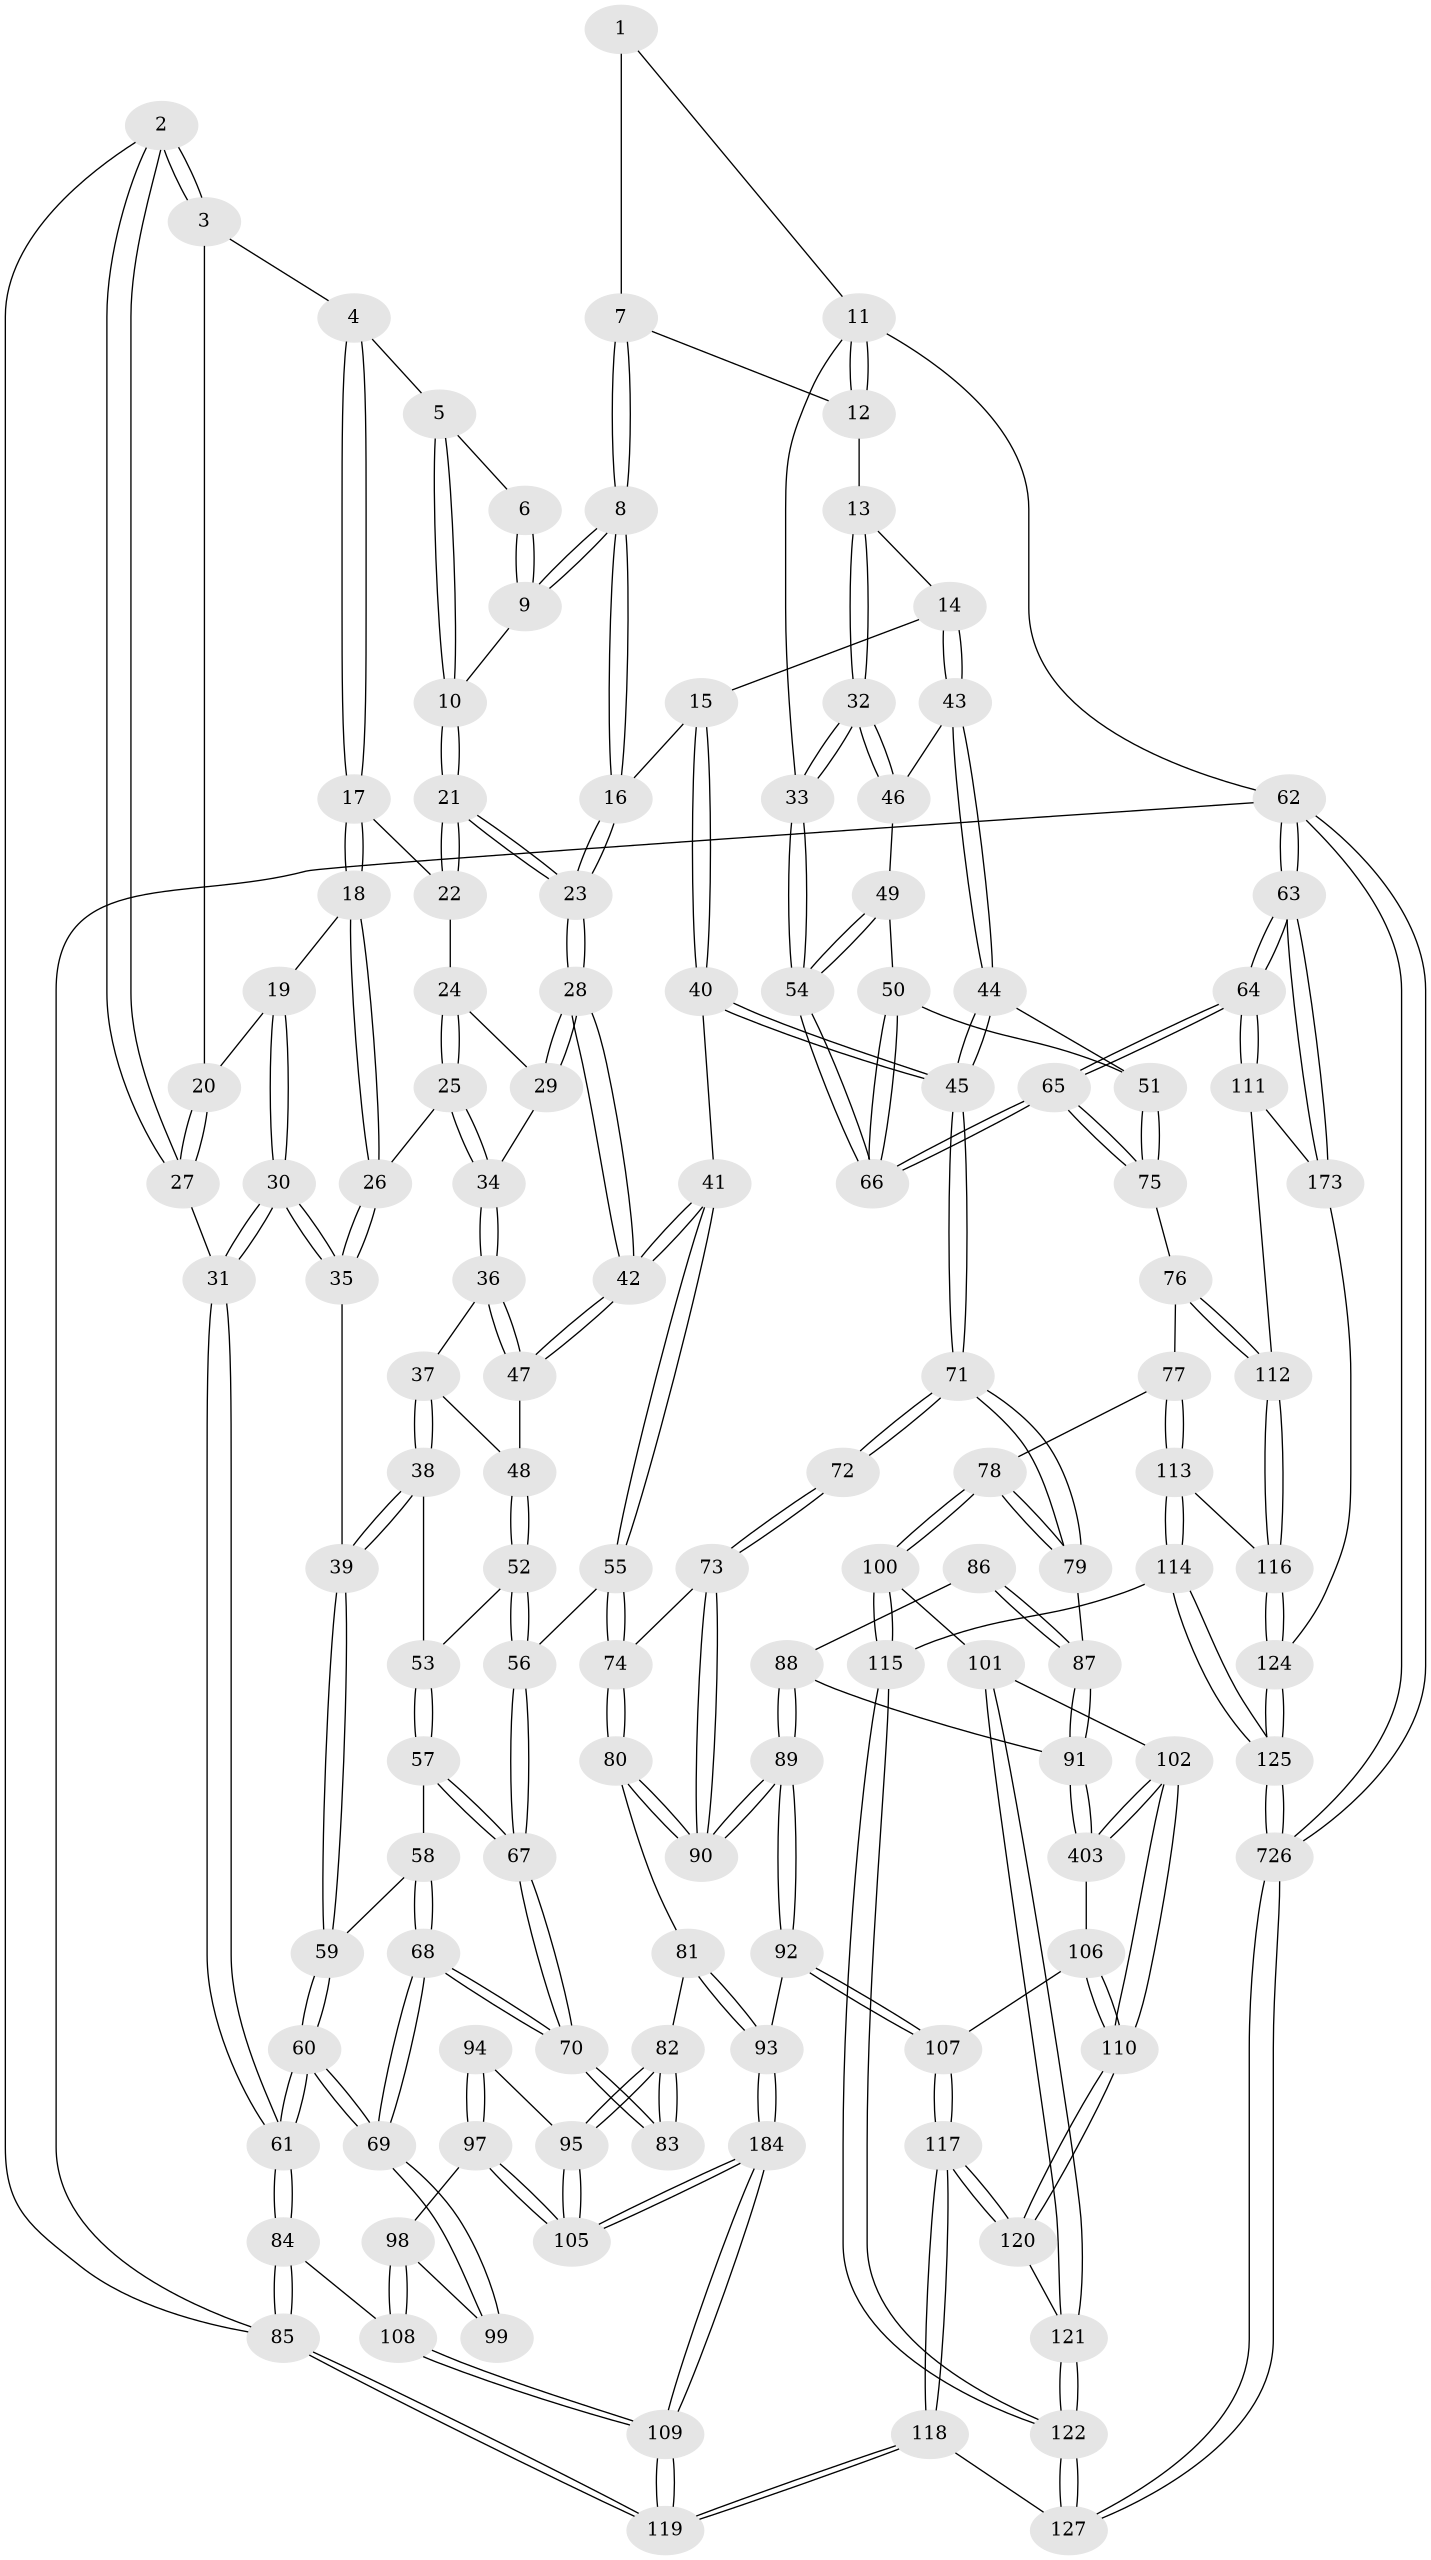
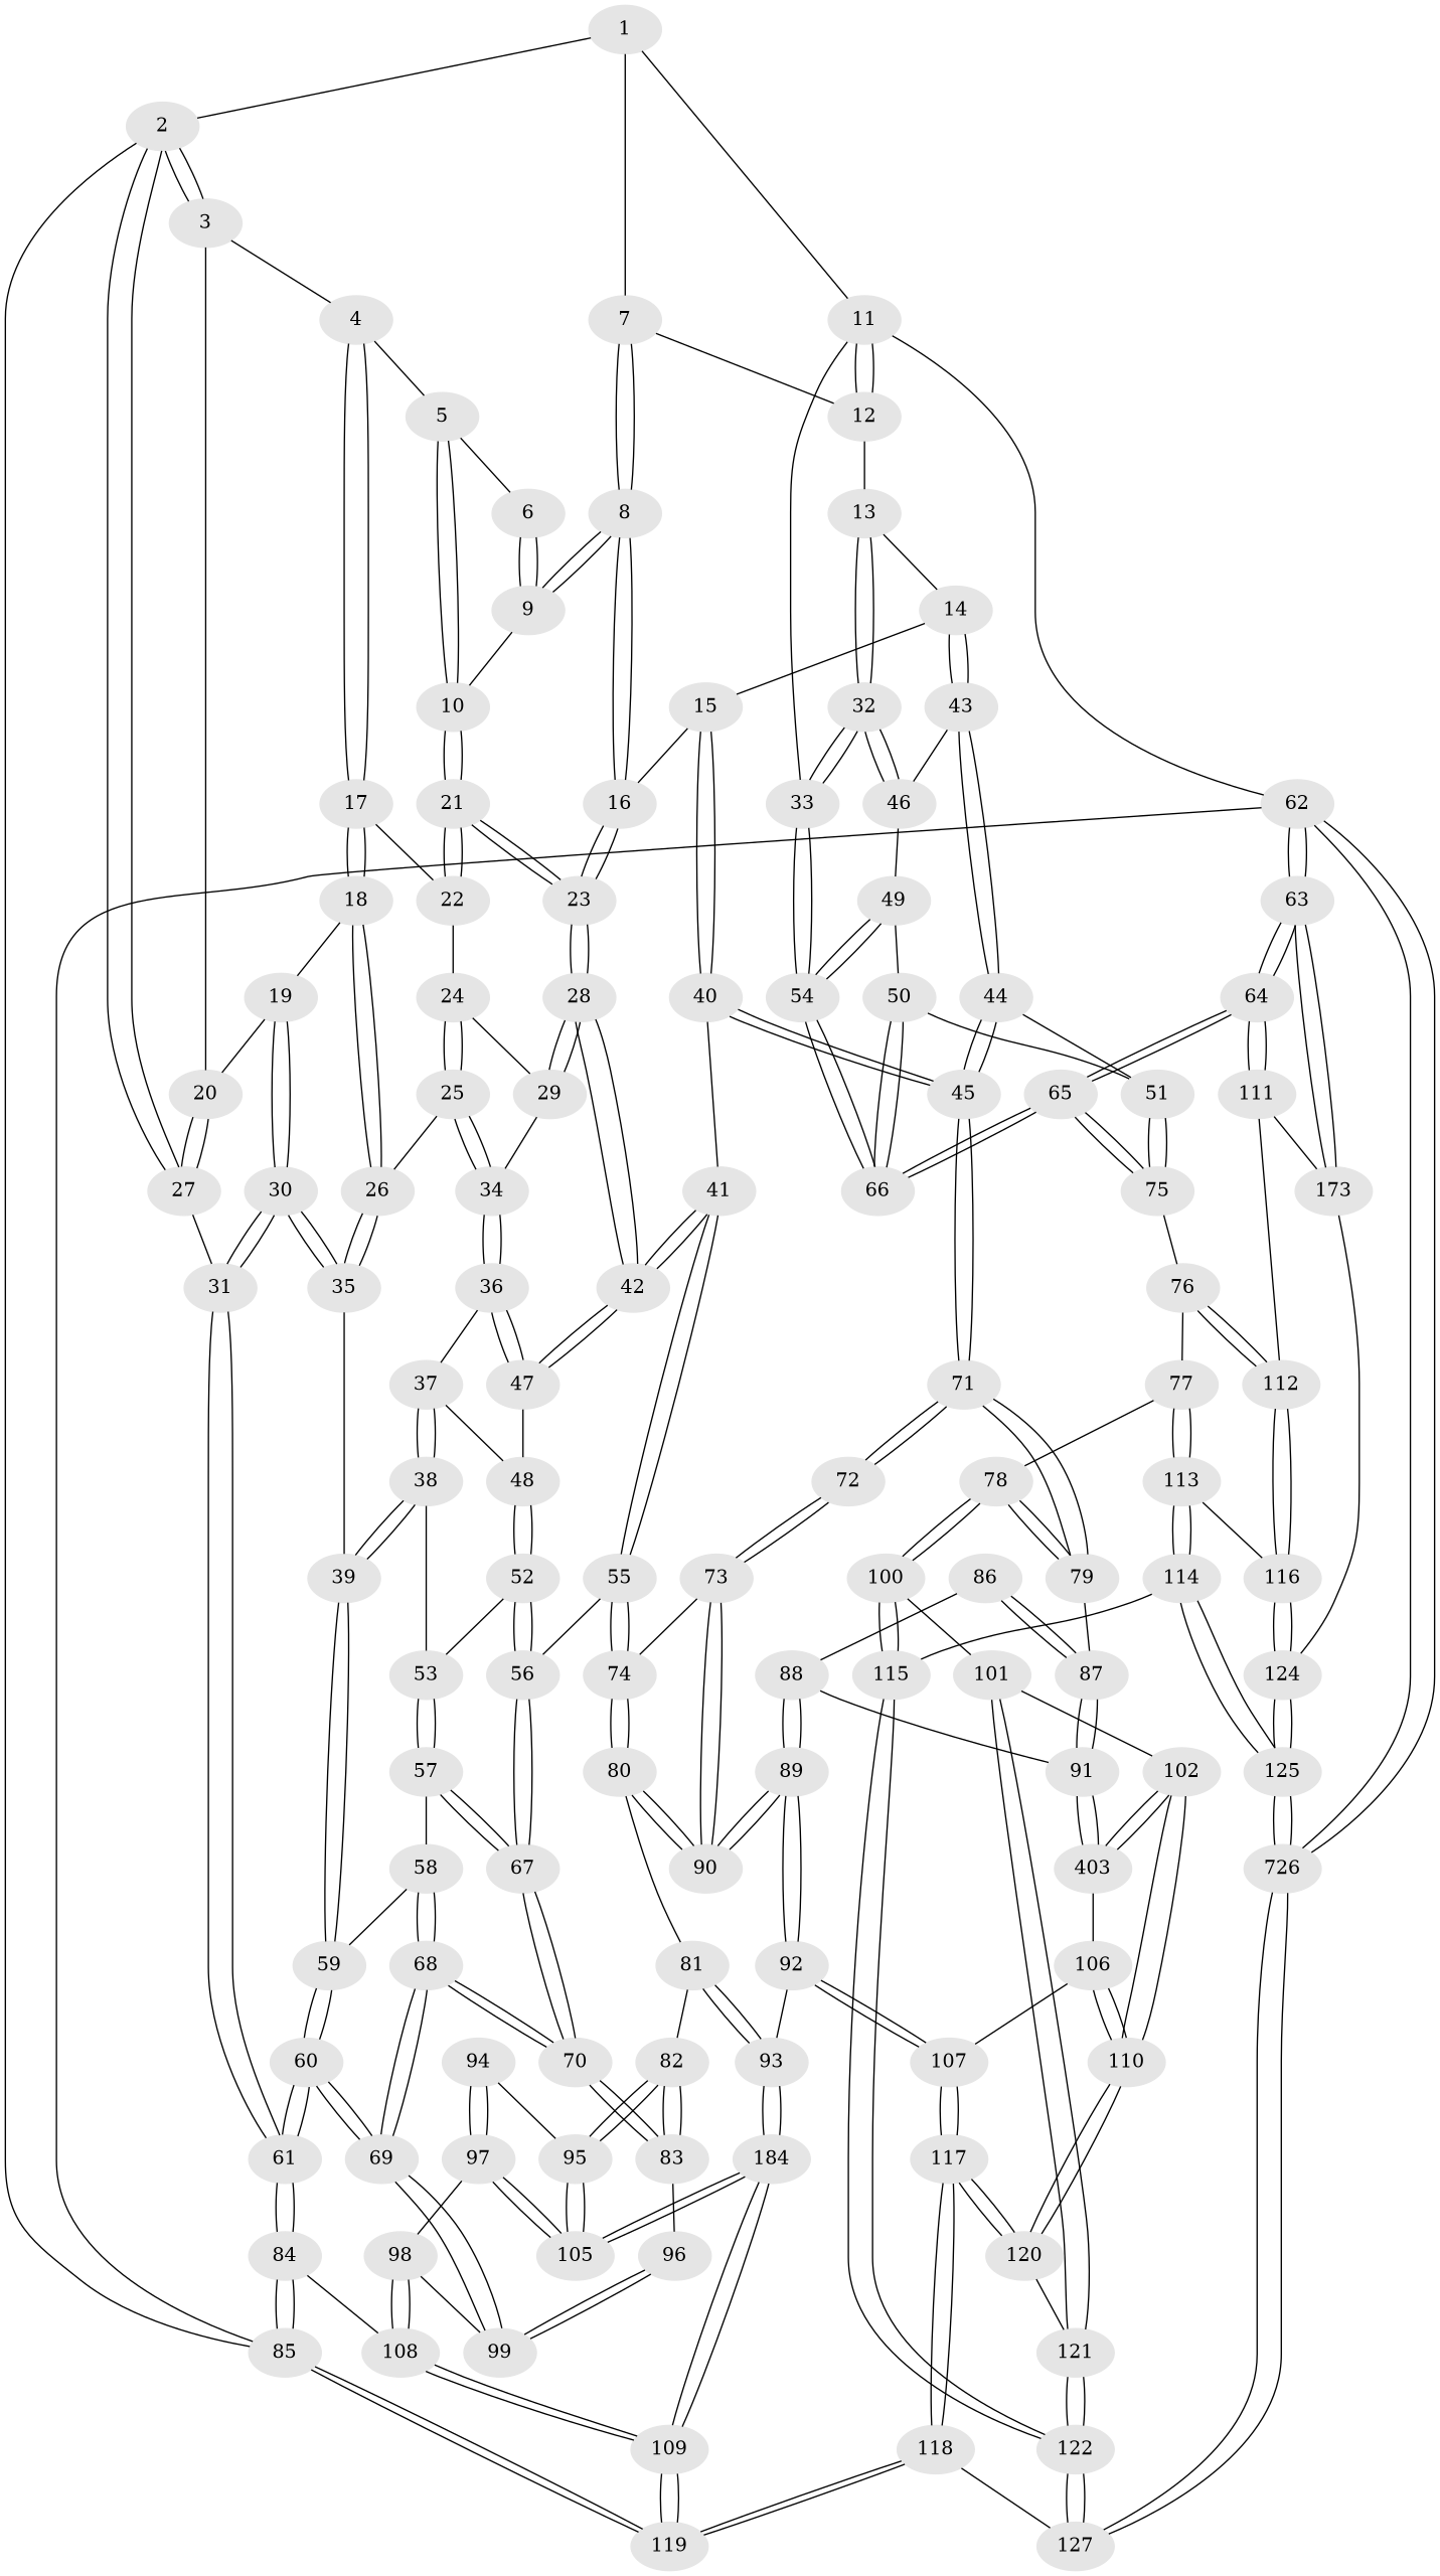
  graph {
    node [color=gray90 style=filled]
    1
    2
    7
    11
    3
    27
    85
    8
    12
    33
    62
    4
    20
    31
    119
    5
    17
    6
    10
    18
    22
    9
    21
    16
    13
    23
    54
    63
    n29 [label=726]
    14
    32
    15
    43
    46
    40
    44
    41
    45
    28
    19
    26
    24
    30
    35
    25
    29
    42
    34
    36
    39
    61
    47
    84
    49
    66
    37
    59
    38
    48
    53
    52
    57
    60
    55
    71
    56
    74
    51
    75
    72
    79
    50
    76
    67
    58
    80
    70
    68
    69
    99
    108
    64
    n83 [label=173]
    127
    65
    111
    124
    112
    83
+   96
    73
    87
    90
    81
    77
    78
    113
    116
    100
    114
    101
    115
    91
    82
    93
    95
    n107 [label=184]
    105
    109
    86
    88
    89
    n113 [label=403]
    92
    107
    106
    117
    94
    97
    98
    102
    121
    122
    110
    120
    118
    125
+   1 -- 2
    1 -- 7
    1 -- 11
    2 -- 3
    2 -- 3
    2 -- 27
    2 -- 27
    2 -- 85
    7 -- 8
    7 -- 8
    7 -- 12
    11 -- 12
    11 -- 12
    11 -- 33
    11 -- 62
    3 -- 4
    3 -- 20
    27 -- 31
    85 -- 119
    85 -- 119
    8 -- 9
    8 -- 9
    8 -- 16
    8 -- 16
    12 -- 13
    33 -- 54
    33 -- 54
    62 -- 85
    62 -- 63
    62 -- 63
    62 -- n29
    62 -- n29
    4 -- 5
    4 -- 17
    4 -- 17
    20 -- 27
    20 -- 27
    31 -- 61
    31 -- 61
    5 -- 6
    5 -- 10
    5 -- 10
    17 -- 18
    17 -- 18
    17 -- 22
    6 -- 9
    6 -- 9
    10 -- 21
    10 -- 21
    18 -- 19
    18 -- 26
    18 -- 26
    22 -- 24
    9 -- 10
    21 -- 22
    21 -- 22
    21 -- 23
    21 -- 23
    16 -- 23
    16 -- 23
    13 -- 14
    13 -- 32
    13 -- 32
    23 -- 28
    23 -- 28
    54 -- 66
    54 -- 66
    63 -- 64
    63 -- 64
    63 -- n83
    63 -- n83
    n29 -- 127
    n29 -- 127
    14 -- 15
    14 -- 43
    14 -- 43
    32 -- 33
    32 -- 33
    32 -- 46
    32 -- 46
    15 -- 16
    15 -- 40
    15 -- 40
    43 -- 46
    43 -- 44
    43 -- 44
    46 -- 49
    40 -- 41
    40 -- 45
    40 -- 45
    44 -- 45
    44 -- 45
    44 -- 51
    41 -- 42
    41 -- 42
    41 -- 55
    41 -- 55
    45 -- 71
    45 -- 71
    28 -- 29
    28 -- 29
    28 -- 42
    28 -- 42
    19 -- 20
    19 -- 30
    19 -- 30
    26 -- 35
    26 -- 35
    24 -- 25
    24 -- 25
    24 -- 29
    30 -- 31
    30 -- 31
    30 -- 35
    30 -- 35
    35 -- 39
    25 -- 26
    25 -- 34
    25 -- 34
    29 -- 34
    42 -- 47
    42 -- 47
    34 -- 36
    34 -- 36
    36 -- 47
    36 -- 47
    36 -- 37
    39 -- 59
    39 -- 59
    61 -- 84
    61 -- 84
    47 -- 48
    84 -- 85
    84 -- 85
    84 -- 108
    49 -- 54
    49 -- 54
    49 -- 50
    37 -- 38
    37 -- 38
    37 -- 48
    59 -- 60
    59 -- 60
    38 -- 39
    38 -- 39
    38 -- 53
    48 -- 52
    48 -- 52
    53 -- 57
    53 -- 57
    52 -- 53
    52 -- 56
    52 -- 56
    57 -- 67
    57 -- 67
    57 -- 58
    60 -- 61
    60 -- 61
    60 -- 69
    60 -- 69
    55 -- 56
    55 -- 74
    55 -- 74
    71 -- 72
    71 -- 72
    71 -- 79
    71 -- 79
    56 -- 67
    56 -- 67
    74 -- 80
    74 -- 80
    51 -- 75
    51 -- 75
    75 -- 76
    72 -- 73
    72 -- 73
    79 -- 87
    50 -- 66
    50 -- 66
    50 -- 51
    76 -- 112
    76 -- 112
    76 -- 77
    67 -- 70
    67 -- 70
    58 -- 59
    58 -- 68
    58 -- 68
    80 -- 90
    80 -- 90
    80 -- 81
    70 -- 83
    70 -- 83
    68 -- 70
    68 -- 70
    68 -- 69
    68 -- 69
    69 -- 99
    69 -- 99
    108 -- 109
    108 -- 109
    64 -- 65
    64 -- 65
    64 -- 111
    64 -- 111
    n83 -- 124
    65 -- 66
    65 -- 66
    65 -- 75
    65 -- 75
    111 -- n83
    111 -- 112
    124 -- 125
    124 -- 125
    112 -- 116
    112 -- 116
+   83 -- 96
+   96 -- 99
+   96 -- 99
    73 -- 74
    73 -- 90
    73 -- 90
    87 -- 91
    87 -- 91
    81 -- 82
    81 -- 93
    81 -- 93
    77 -- 78
    77 -- 113
    77 -- 113
    78 -- 79
    78 -- 79
    78 -- 100
    78 -- 100
    113 -- 116
    113 -- 114
    113 -- 114
    116 -- 124
    116 -- 124
    100 -- 101
    100 -- 115
    100 -- 115
    114 -- 115
    114 -- 125
    114 -- 125
    101 -- 102
    101 -- 121
    101 -- 121
    115 -- 122
    115 -- 122
    91 -- n113
    91 -- n113
    82 -- 83
    82 -- 83
    82 -- 95
    82 -- 95
    93 -- n107
    93 -- n107
    95 -- 105
    95 -- 105
    n107 -- 105
    n107 -- 105
    n107 -- 109
    n107 -- 109
    109 -- 119
    109 -- 119
    86 -- 87
    86 -- 87
    86 -- 88
    88 -- 91
    88 -- 89
    88 -- 89
    89 -- 90
    89 -- 90
    89 -- 92
    89 -- 92
    n113 -- 106
    92 -- 93
    92 -- 107
    92 -- 107
    107 -- 117
    107 -- 117
    106 -- 107
    106 -- 110
    106 -- 110
    117 -- 120
    117 -- 120
    117 -- 118
    117 -- 118
    94 -- 95
    94 -- 97
    94 -- 97
    97 -- 105
    97 -- 105
    97 -- 98
    98 -- 99
    98 -- 108
    98 -- 108
    102 -- n113
    102 -- n113
    102 -- 110
    102 -- 110
    121 -- 122
    121 -- 122
    122 -- 127
    122 -- 127
    110 -- 120
    110 -- 120
    120 -- 121
    118 -- 119
    118 -- 119
    118 -- 127
    125 -- n29
    125 -- n29
  }
